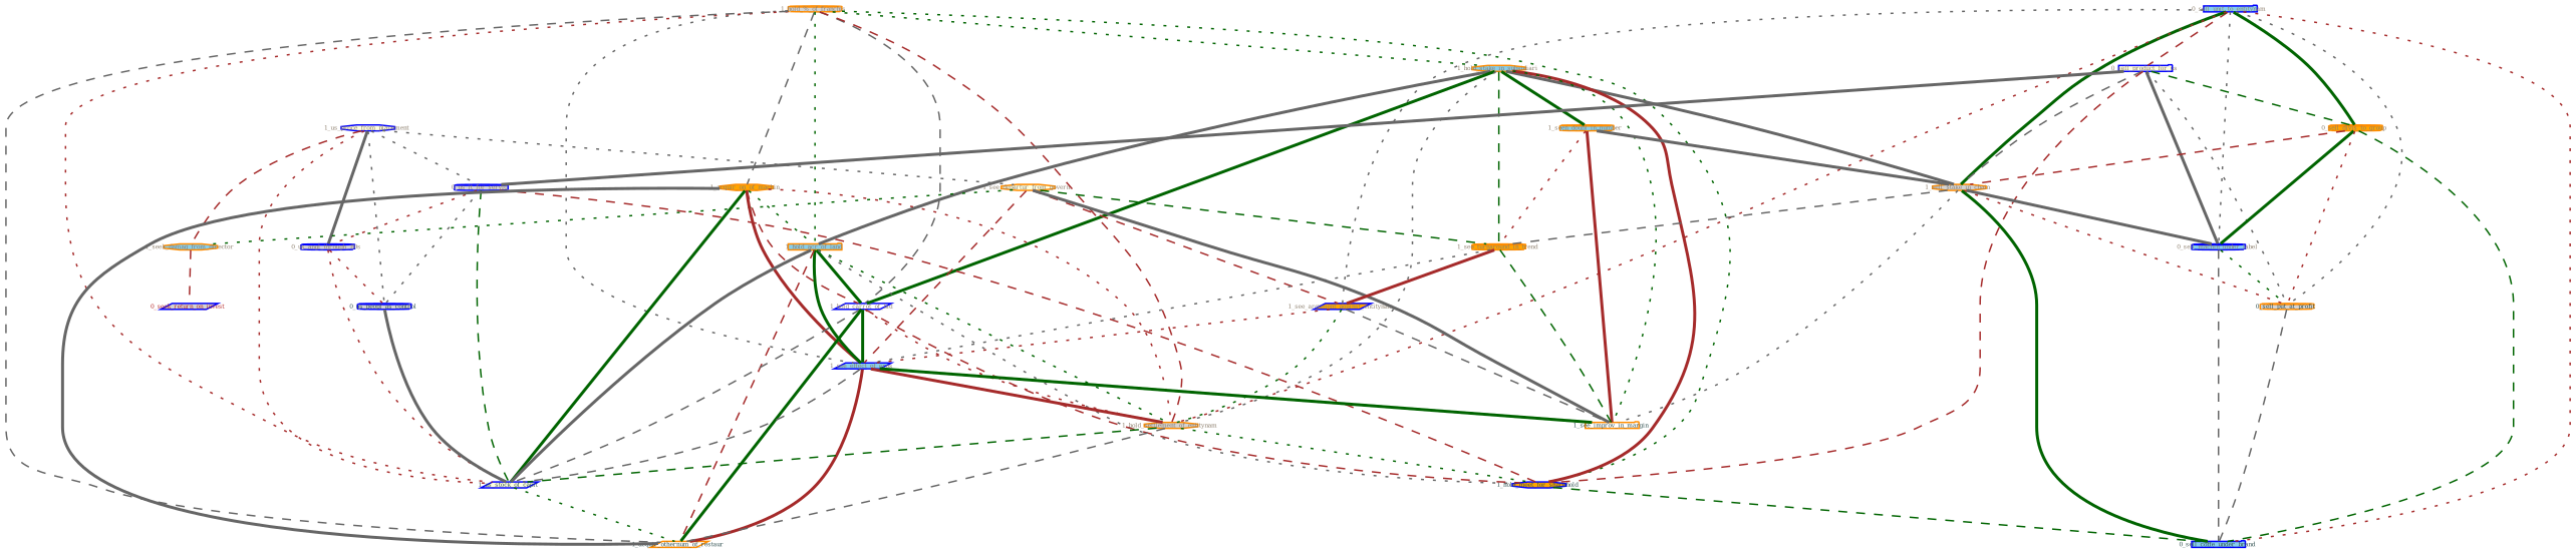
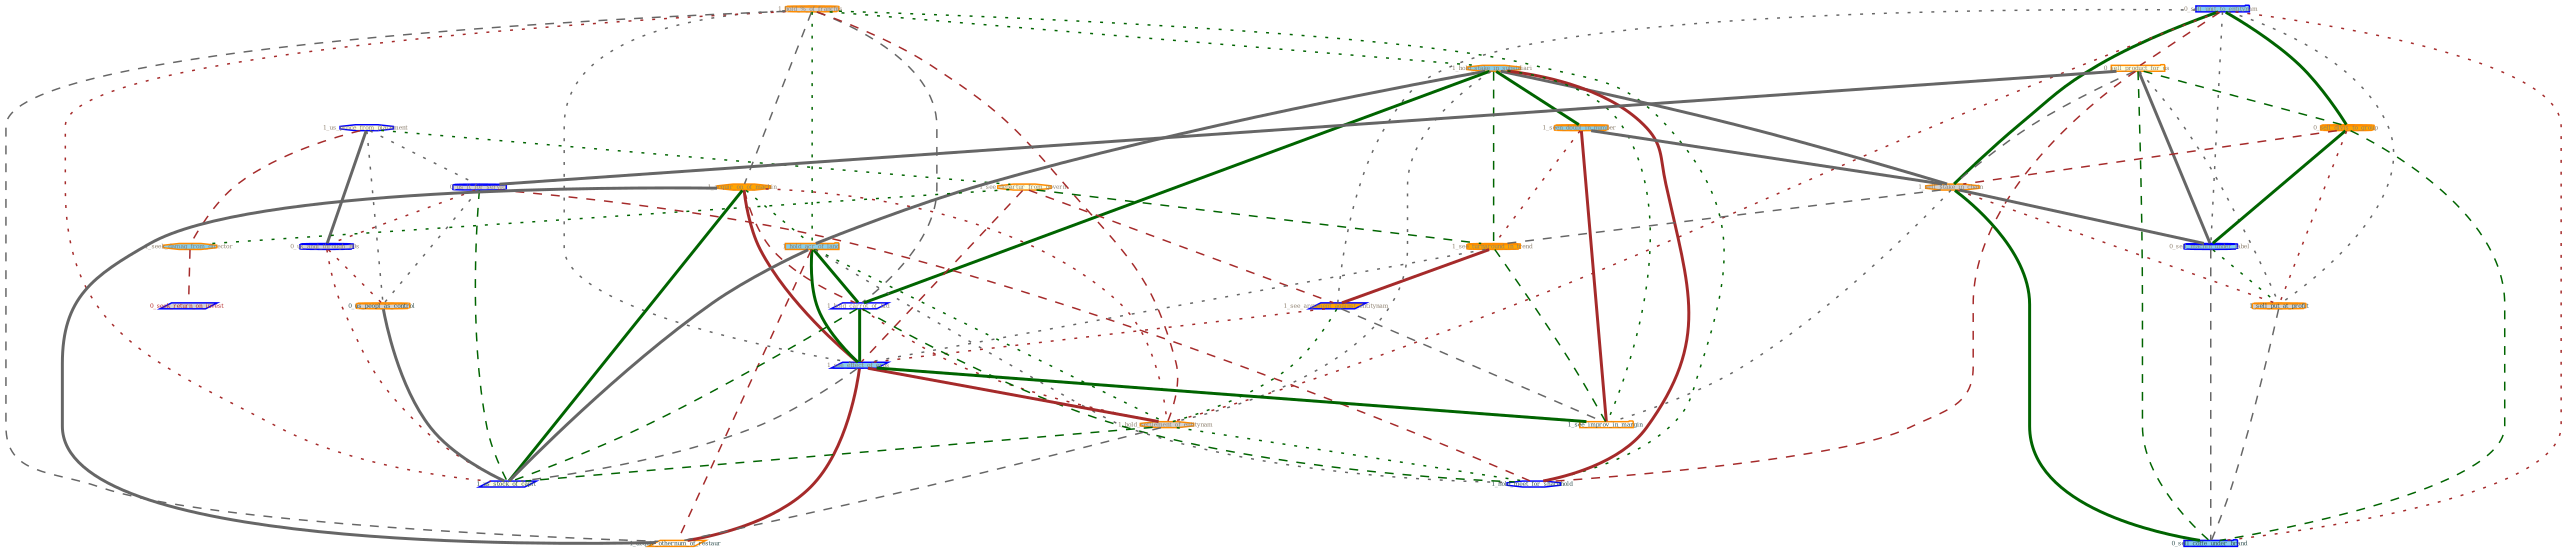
  graph {
    node [color=darkorange fillcolor=lightgrey fixedsize=true fontcolor="#8b7d6b" fontsize=4 shape=cylinder style=filled]
    edge [color=gray40 style=dotted w=1]
    "1_us_proce_from_placement " [color=blue fillcolor=lightyellow height=.06 shape=octagon width=.5]
    "1_hold_%_of_franchis " [height=.06 width=.5]
    "0_sell_unit_to_entitynam " [color=blue fillcolor=skyblue height=.06 shape=folder width=.5]
    "1_hold_stake_in_subsidiari " [fillcolor=skyblue height=.06 shape=octagon width=.5]
    "1_see_departur_from_govern " [fillcolor=lightyellow height=.06 shape=octagon width=.5]
-   "0_sell_product_for_us " [color=blue fillcolor=lightyellow height=.06 shape=folder width=.5]
+   "0_sell_product_for_us " [fillcolor=lightyellow height=.06 shape=folder width=.5]
    "0_us_it_for_servic " [color=blue height=.06 width=.5]
    "1_acquir_on_of_machin " [fillcolor=orange height=.06 shape=octagon width=.5]
    "1_seen_doubl_in_number " [fillcolor=skyblue height=.06 width=.5]
    "1_seek_damag_from_director " [fillcolor=skyblue height=.06 shape=octagon width=.5]
    "0_us_angl_through_'80s " [color=blue height=.06 width=.5]
    "1_hold_acr_of_land " [fillcolor=skyblue height=.06 shape=folder width=.5]
    "0_sell_divis_to_group " [fillcolor=orange height=.06 width=.5]
    "1_sell_stake_in_chain " [height=.06 shape=octagon width=.5]
    "0_sell_machin_under_label " [color=blue fillcolor=skyblue height=.06 width=.5]
    "1_see_turnaround_in_trend " [fillcolor=orange height=.06 width=.5]
    "1_see_argument_against_entitynam " [color=blue fillcolor=orange height=.06 shape=parallelogram width=.5]
    "1_hold_carrot_of_bid " [color=blue fillcolor=white height=.06 shape=parallelogram width=.5]
    "1_see_effect_of_eros " [color=blue fillcolor=skyblue height=.06 shape=parallelogram width=.5]
    "1_hold_settlement_of_entitynam " [height=.06 shape=octagon width=.5]
    "0_seek_return_on_invest " [color=blue fontcolor="#b22222" height=.06 shape=parallelogram width=.5]
-   "0_us_peopl_as_control " [color=blue fontcolor="#2f4f4f" height=.06 width=.5]
+   "0_us_peopl_as_control " [fontcolor="#2f4f4f" height=.06 width=.5]
    "1_us_stock_of_capit " [color=blue fillcolor=lightyellow fontcolor="#2f4f4f" height=.06 shape=parallelogram width=.5]
-   "1_hold_meet_for_sharehold " [color=blue fillcolor=orange fontcolor="#2f4f4f" height=.06 shape=octagon width=.5]
+   "1_hold_meet_for_sharehold " [color=blue fillcolor=white fontcolor="#2f4f4f" height=.06 shape=octagon width=.5]
    "1_acquir_othernum_of_restaur " [fillcolor=white fontcolor="#2f4f4f" height=.06 shape=parallelogram width=.5]
-   "0_sell_put_at_profit " [fontcolor="#2f4f4f" height=.06 width=.5]
+   "0_sell_put_at_profit " [fontcolor="#2f4f4f" height=.06 width=.5 label="1_sell_put_at_profit"]
    "0_sell_coffe_under_brand " [color=blue fillcolor=skyblue fontcolor="#2f4f4f" height=.06 shape=folder width=.5]
    "1_see_improv_in_margin " [fillcolor=white fontcolor="#2f4f4f" height=.06 shape=folder width=.5]
    subgraph sub_1 {
      "1_us_proce_from_placement "
      "1_hold_%_of_franchis "
      "0_sell_unit_to_entitynam "
      "1_hold_stake_in_subsidiari "
      "1_see_departur_from_govern "
      "0_sell_product_for_us "
      "0_us_it_for_servic "
      "1_acquir_on_of_machin "
      "1_seen_doubl_in_number "
      "1_seek_damag_from_director "
      "0_us_angl_through_'80s "
      "1_hold_acr_of_land "
      "0_sell_divis_to_group "
      "1_sell_stake_in_chain "
      "0_sell_machin_under_label "
      "1_see_turnaround_in_trend "
      "1_see_argument_against_entitynam "
      "1_hold_carrot_of_bid "
      "1_see_effect_of_eros "
      "1_hold_settlement_of_entitynam "
    }
    subgraph sub_2 {
      "0_seek_return_on_invest "
    }
-   "1_us_proce_from_placement " -- "1_see_departur_from_govern "
+   "1_us_proce_from_placement " -- "1_see_departur_from_govern " [color=darkgreen]
    "1_us_proce_from_placement " -- "0_us_it_for_servic "
    "1_us_proce_from_placement " -- "1_seek_damag_from_director " [color=brown style=dashed]
    "1_us_proce_from_placement " -- "0_us_angl_through_'80s " [style=bold]
    "1_us_proce_from_placement " -- "0_us_peopl_as_control "
-   "1_us_proce_from_placement " -- "1_us_stock_of_capit " [color=brown]
    "1_hold_%_of_franchis " -- "1_hold_stake_in_subsidiari " [color=darkgreen]
    "1_hold_%_of_franchis " -- "1_acquir_on_of_machin " [style=dashed]
    "1_hold_%_of_franchis " -- "1_hold_acr_of_land " [color=darkgreen w=2]
    "1_hold_%_of_franchis " -- "1_hold_carrot_of_bid " [style=dashed w=2]
    "1_hold_%_of_franchis " -- "1_see_effect_of_eros "
    "1_hold_%_of_franchis " -- "1_hold_settlement_of_entitynam " [color=brown style=dashed w=2]
    "1_hold_%_of_franchis " -- "1_us_stock_of_capit " [color=brown]
    "1_hold_%_of_franchis " -- "1_hold_meet_for_sharehold " [color=darkgreen]
    "1_hold_%_of_franchis " -- "1_acquir_othernum_of_restaur " [style=dashed]
    "0_sell_unit_to_entitynam " -- "0_sell_product_for_us " [color=brown style=dashed]
    "0_sell_unit_to_entitynam " -- "0_sell_divis_to_group " [color=darkgreen style=bold w=2]
    "0_sell_unit_to_entitynam " -- "1_sell_stake_in_chain " [color=darkgreen style=bold]
    "0_sell_unit_to_entitynam " -- "0_sell_machin_under_label "
    "0_sell_unit_to_entitynam " -- "1_see_argument_against_entitynam "
    "0_sell_unit_to_entitynam " -- "1_hold_settlement_of_entitynam " [color=brown]
    "0_sell_unit_to_entitynam " -- "0_sell_put_at_profit "
    "0_sell_unit_to_entitynam " -- "0_sell_coffe_under_brand " [color=brown]
    "1_hold_stake_in_subsidiari " -- "1_seen_doubl_in_number " [color=darkgreen style=bold]
    "1_hold_stake_in_subsidiari " -- "1_hold_acr_of_land " [style=bold]
    "1_hold_stake_in_subsidiari " -- "1_sell_stake_in_chain " [style=bold w=2]
    "1_hold_stake_in_subsidiari " -- "1_see_turnaround_in_trend " [color=darkgreen style=dashed]
    "1_hold_stake_in_subsidiari " -- "1_hold_carrot_of_bid " [color=darkgreen style=bold]
    "1_hold_stake_in_subsidiari " -- "1_hold_settlement_of_entitynam "
    "1_hold_stake_in_subsidiari " -- "1_hold_meet_for_sharehold " [color=brown style=bold]
    "1_hold_stake_in_subsidiari " -- "1_see_improv_in_margin " [color=darkgreen]
    "1_see_departur_from_govern " -- "1_seek_damag_from_director " [color=darkgreen]
    "1_see_departur_from_govern " -- "1_see_turnaround_in_trend " [color=darkgreen style=dashed]
    "1_see_departur_from_govern " -- "1_see_argument_against_entitynam " [color=brown style=dashed]
    "1_see_departur_from_govern " -- "1_see_effect_of_eros " [color=brown style=dashed]
-   "1_see_departur_from_govern " -- "1_see_improv_in_margin " [style=bold]
    "0_sell_product_for_us " -- "0_us_it_for_servic " [style=bold]
    "0_sell_product_for_us " -- "0_sell_divis_to_group " [color=darkgreen style=dashed]
    "0_sell_product_for_us " -- "1_sell_stake_in_chain " [style=dashed]
    "0_sell_product_for_us " -- "0_sell_machin_under_label " [style=bold]
    "0_sell_product_for_us " -- "1_hold_meet_for_sharehold " [color=brown style=dashed]
    "0_sell_product_for_us " -- "0_sell_put_at_profit "
-   "1_hold_meet_for_sharehold " -- "0_sell_coffe_under_brand " [color=darkgreen style=dashed]
+   "0_sell_product_for_us " -- "0_sell_coffe_under_brand " [color=darkgreen style=dashed]
    "0_us_it_for_servic " -- "0_us_angl_through_'80s " [color=brown]
    "0_us_it_for_servic " -- "0_us_peopl_as_control "
    "0_us_it_for_servic " -- "1_us_stock_of_capit " [color=darkgreen style=dashed]
    "0_us_it_for_servic " -- "1_hold_meet_for_sharehold " [color=brown style=dashed]
    "1_acquir_on_of_machin " -- "1_hold_acr_of_land " [color=darkgreen]
    "1_acquir_on_of_machin " -- "1_hold_carrot_of_bid " [color=brown style=dashed]
    "1_acquir_on_of_machin " -- "1_see_effect_of_eros " [color=brown style=bold]
    "1_acquir_on_of_machin " -- "1_hold_settlement_of_entitynam " [color=brown]
    "1_acquir_on_of_machin " -- "1_us_stock_of_capit " [color=darkgreen style=bold]
    "1_acquir_on_of_machin " -- "1_acquir_othernum_of_restaur " [style=bold w=2]
    "1_seen_doubl_in_number " -- "1_sell_stake_in_chain " [style=bold]
    "1_seen_doubl_in_number " -- "1_see_turnaround_in_trend " [color=brown]
    "1_seen_doubl_in_number " -- "1_see_improv_in_margin " [color=brown style=bold]
    "1_seek_damag_from_director " -- "0_seek_return_on_invest " [color=brown style=dashed]
    "0_us_angl_through_'80s " -- "0_us_peopl_as_control " [color=brown]
    "0_us_angl_through_'80s " -- "1_us_stock_of_capit " [color=brown]
    "1_hold_acr_of_land " -- "1_hold_carrot_of_bid " [color=darkgreen style=bold w=2]
    "1_hold_acr_of_land " -- "1_see_effect_of_eros " [color=darkgreen style=bold]
    "1_hold_acr_of_land " -- "1_hold_settlement_of_entitynam " [color=darkgreen w=2]
    "1_hold_acr_of_land " -- "1_us_stock_of_capit " [style=bold]
    "1_hold_acr_of_land " -- "1_hold_meet_for_sharehold "
    "1_hold_acr_of_land " -- "1_acquir_othernum_of_restaur " [color=brown style=dashed]
    "0_sell_divis_to_group " -- "1_sell_stake_in_chain " [color=brown style=dashed]
    "0_sell_divis_to_group " -- "0_sell_machin_under_label " [color=darkgreen style=bold]
    "0_sell_divis_to_group " -- "0_sell_put_at_profit " [color=brown]
    "0_sell_divis_to_group " -- "0_sell_coffe_under_brand " [color=darkgreen style=dashed]
    "1_sell_stake_in_chain " -- "0_sell_machin_under_label " [style=bold]
    "1_sell_stake_in_chain " -- "1_see_turnaround_in_trend " [style=dashed]
    "1_sell_stake_in_chain " -- "0_sell_put_at_profit " [color=brown]
    "1_sell_stake_in_chain " -- "0_sell_coffe_under_brand " [color=darkgreen style=bold]
    "1_sell_stake_in_chain " -- "1_see_improv_in_margin "
    "0_sell_machin_under_label " -- "0_sell_put_at_profit " [color=darkgreen]
    "0_sell_machin_under_label " -- "0_sell_coffe_under_brand " [style=dashed w=2]
    "1_see_turnaround_in_trend " -- "1_see_argument_against_entitynam " [color=brown style=bold]
    "1_see_turnaround_in_trend " -- "1_see_effect_of_eros "
    "1_see_turnaround_in_trend " -- "1_see_improv_in_margin " [color=darkgreen style=dashed w=2]
    "1_see_argument_against_entitynam " -- "1_see_effect_of_eros " [color=brown]
    "1_see_argument_against_entitynam " -- "1_hold_settlement_of_entitynam " [color=darkgreen]
    "1_see_argument_against_entitynam " -- "1_see_improv_in_margin " [style=dashed]
    "1_hold_carrot_of_bid " -- "1_see_effect_of_eros " [color=darkgreen style=bold]
    "1_hold_carrot_of_bid " -- "1_hold_settlement_of_entitynam " [color=brown w=2]
-   "1_hold_carrot_of_bid " -- "1_us_stock_of_capit " [style=dashed]
-   "1_hold_carrot_of_bid " -- "1_hold_meet_for_sharehold " [color=brown style=dashed]
-   "1_hold_carrot_of_bid " -- "1_acquir_othernum_of_restaur " [color=darkgreen style=bold]
+   "1_hold_carrot_of_bid " -- "1_us_stock_of_capit " [color=darkgreen style=dashed]
+   "1_hold_carrot_of_bid " -- "1_hold_meet_for_sharehold " [color=darkgreen style=dashed]
    "1_see_effect_of_eros " -- "1_hold_settlement_of_entitynam " [color=brown style=bold]
    "1_see_effect_of_eros " -- "1_us_stock_of_capit " [style=dashed]
    "1_see_effect_of_eros " -- "1_acquir_othernum_of_restaur " [color=brown style=bold]
    "1_see_effect_of_eros " -- "1_see_improv_in_margin " [color=darkgreen style=bold]
    "1_hold_settlement_of_entitynam " -- "1_us_stock_of_capit " [color=darkgreen style=dashed]
    "1_hold_settlement_of_entitynam " -- "1_hold_meet_for_sharehold " [color=darkgreen]
    "1_hold_settlement_of_entitynam " -- "1_acquir_othernum_of_restaur " [style=dashed]
    "0_us_peopl_as_control " -- "1_us_stock_of_capit " [style=bold]
-   "1_us_stock_of_capit " -- "1_acquir_othernum_of_restaur " [color=darkgreen]
    "0_sell_put_at_profit " -- "0_sell_coffe_under_brand " [style=dashed]
  }
